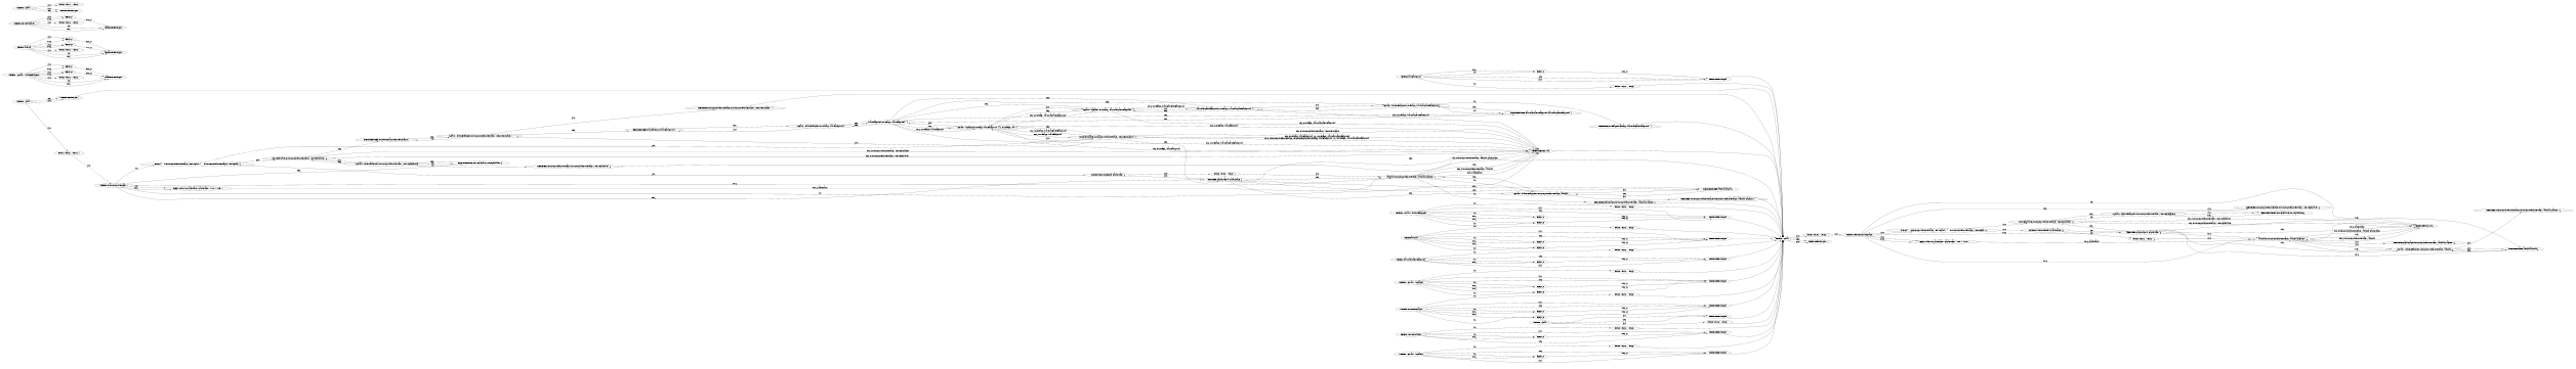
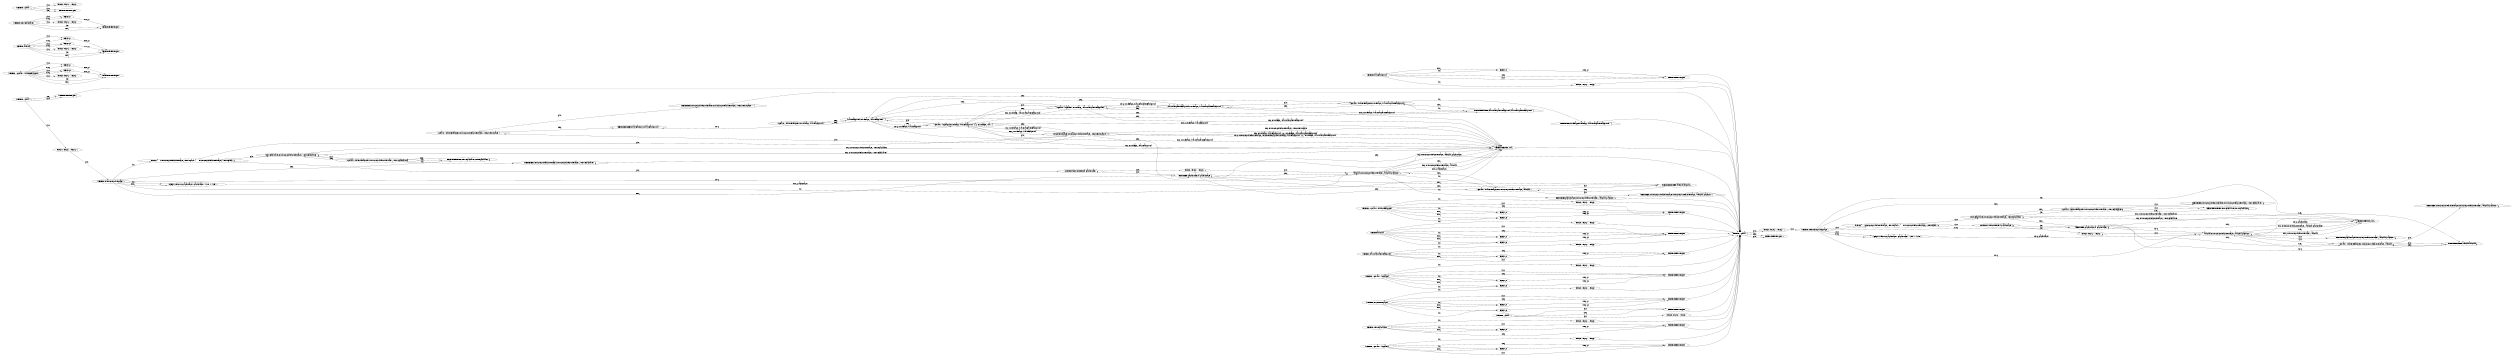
  digraph {
    rankdir=LR
    n1 [label=<(METHOD,&lt;global&gt;)<SUB>1</SUB>>]
    n2 [label=<(BLOCK,&lt;empty&gt;,&lt;empty&gt;)<SUB>1</SUB>>]
    n3 [label=<(METHOD_RETURN,ANY)<SUB>1</SUB>>]
    n4 [label=<(METHOD,setRootCompositingLayer)<SUB>1</SUB>>]
    n5 [label="<(PARAM,WebCore::GraphicsLayer* graphicsLayer)<SUB>1</SUB>>"]
    n6 [label=<(BLOCK,{      m_nonCompositedContentLayer-&gt;removeAllCh...,{      m_nonCompositedContentLayer-&gt;removeAllCh...)<SUB>2</SUB>>]
    n7 [label=<(FIELD_IDENTIFIER,removeAllChildren,removeAllChildren)<SUB>3</SUB>>]
    n8 [label=<(IDENTIFIER,graphicsLayer,if (graphicsLayer))<SUB>5</SUB>>]
    n9 [label=<(addChild,m_nonCompositedContentLayer-&gt;addChild(graphicsL...)<SUB>6</SUB>>]
    n10 [label=<(METHOD_RETURN,void)<SUB>1</SUB>>]
    n11 [label=<(removeAllChildren,m_nonCompositedContentLayer-&gt;removeAllChildren())<SUB>3</SUB>>]
    n12 [label=<(CONTROL_STRUCTURE,IF,if (graphicsLayer))<SUB>5</SUB>>]
    n13 [label=<(&lt;operator&gt;.indirectFieldAccess,m_nonCompositedContentLayer-&gt;removeAllChildren)<SUB>3</SUB>>]
    n14 [label=<(&lt;operator&gt;.indirectFieldAccess,m_nonCompositedContentLayer-&gt;addChild)<SUB>6</SUB>>]
    n15 [label=<(FIELD_IDENTIFIER,addChild,addChild)<SUB>6</SUB>>]
    n16 [label=<(IDENTIFIER,graphicsLayer,m_nonCompositedContentLayer-&gt;addChild(graphicsL...)<SUB>6</SUB>>]
    n17 [label=<(BLOCK,&lt;empty&gt;,&lt;empty&gt;)<SUB>6</SUB>>]
    n18 [label=<(IDENTIFIER,m_nonCompositedContentLayer,m_nonCompositedContentLayer-&gt;removeAllChildren())<SUB>3</SUB>>]
    n19 [label=<(IDENTIFIER,m_nonCompositedContentLayer,m_nonCompositedContentLayer-&gt;addChild(graphicsL...)<SUB>6</SUB>>]
    n20 [label=<(METHOD,&lt;operator&gt;.indirectFieldAccess)>]
    n21 [label=<(PARAM,p1)>]
    n22 [label=<(PARAM,p2)>]
    n23 [label=<(BLOCK,&lt;empty&gt;,&lt;empty&gt;)>]
    n24 [label=<(METHOD_RETURN,ANY)>]
    n25 [label=<(METHOD,addChild)>]
    n26 [label=<(PARAM,p1)>]
    n27 [label=<(PARAM,p2)>]
    n28 [label=<(BLOCK,&lt;empty&gt;,&lt;empty&gt;)>]
    n29 [label=<(METHOD_RETURN,ANY)>]
    n30 [label=<(METHOD,removeAllChildren)>]
    n31 [label=<(PARAM,p1)>]
    n32 [label=<(BLOCK,&lt;empty&gt;,&lt;empty&gt;)>]
    n33 [label=<(METHOD_RETURN,ANY)>]
    n34 [label=<(METHOD,&lt;global&gt;)<SUB>1</SUB>>]
    n35 [label=<(BLOCK,&lt;empty&gt;,&lt;empty&gt;)>]
    n36 [label=<(METHOD_RETURN,ANY)>]
    n37 [label=<(METHOD,drawsBackground)>]
    n38 [label=<(PARAM,p1)>]
    n39 [label=<(BLOCK,&lt;empty&gt;,&lt;empty&gt;)>]
    n40 [label=<(METHOD_RETURN,ANY)>]
    n41 [label=<(METHOD,&lt;global&gt;)<SUB>1</SUB>>]
    n42 [label=<(BLOCK,&lt;empty&gt;,&lt;empty&gt;)<SUB>1</SUB>>]
    n43 [label=<(METHOD_RETURN,ANY)<SUB>1</SUB>>]
    n44 [label=<(METHOD,setRootCompositingLayer)<SUB>1</SUB>>]
    n45 [label="<(PARAM,WebCore::GraphicsLayer* graphicsLayer)<SUB>1</SUB>>"]
    n46 [label=<(BLOCK,{      m_nonCompositedContentLayer-&gt;removeAllCh...,{      m_nonCompositedContentLayer-&gt;removeAllCh...)<SUB>2</SUB>>]
    n47 [label=<(FIELD_IDENTIFIER,removeAllChildren,removeAllChildren)<SUB>3</SUB>>]
    n48 [label=<(IDENTIFIER,graphicsLayer,if (graphicsLayer))<SUB>6</SUB>>]
    n49 [label=<(addChild,m_nonCompositedContentLayer-&gt;addChild(graphicsL...)<SUB>7</SUB>>]
    n50 [label=<(METHOD_RETURN,void)<SUB>1</SUB>>]
    n51 [label=<(removeAllChildren,m_nonCompositedContentLayer-&gt;removeAllChildren())<SUB>3</SUB>>]
    n52 [label=<(setContentsOpaque,m_nonCompositedContentLayer-&gt;setContentsOpaque(...)<SUB>4</SUB>>]
    n53 [label=<(CONTROL_STRUCTURE,IF,if (graphicsLayer))<SUB>6</SUB>>]
    n54 [label=<(&lt;operator&gt;.indirectFieldAccess,m_nonCompositedContentLayer-&gt;removeAllChildren)<SUB>3</SUB>>]
    n55 [label=<(&lt;operator&gt;.indirectFieldAccess,m_nonCompositedContentLayer-&gt;addChild)<SUB>7</SUB>>]
    n56 [label=<(FIELD_IDENTIFIER,addChild,addChild)<SUB>7</SUB>>]
    n57 [label=<(IDENTIFIER,graphicsLayer,m_nonCompositedContentLayer-&gt;addChild(graphicsL...)<SUB>7</SUB>>]
-   n58 [label=<(FIELD_IDENTIFIER,setContentsOpaque,setContentsOpaque)<SUB>4</SUB>>]
    n59 [label=<(&lt;operator&gt;.indirectFieldAccess,m_nonCompositedContentLayer-&gt;setContentsOpaque)<SUB>4</SUB>>]
    n60 [label=<(&lt;operator&gt;.logicalAnd,m_webPage-&gt;drawsBackground() &amp;&amp; !m_webPage-&gt;dra...)<SUB>4</SUB>>]
    n61 [label=<(BLOCK,&lt;empty&gt;,&lt;empty&gt;)<SUB>7</SUB>>]
    n62 [label=<(IDENTIFIER,m_nonCompositedContentLayer,m_nonCompositedContentLayer-&gt;removeAllChildren())<SUB>3</SUB>>]
    n63 [label=<(IDENTIFIER,m_nonCompositedContentLayer,m_nonCompositedContentLayer-&gt;setContentsOpaque(...)<SUB>4</SUB>>]
    n64 [label=<(FIELD_IDENTIFIER,drawsBackground,drawsBackground)<SUB>4</SUB>>]
    n65 [label=<(drawsBackground,m_webPage-&gt;drawsBackground())<SUB>4</SUB>>]
    n66 [label=<(&lt;operator&gt;.logicalNot,!m_webPage-&gt;drawsTransparentBackground())<SUB>4</SUB>>]
    n67 [label=<(&lt;operator&gt;.indirectFieldAccess,m_webPage-&gt;drawsBackground)<SUB>4</SUB>>]
    n68 [label=<(drawsTransparentBackground,m_webPage-&gt;drawsTransparentBackground())<SUB>4</SUB>>]
    n69 [label=<(&lt;operator&gt;.indirectFieldAccess,m_webPage-&gt;drawsTransparentBackground)<SUB>4</SUB>>]
    n70 [label=<(FIELD_IDENTIFIER,drawsTransparentBackground,drawsTransparentBackground)<SUB>4</SUB>>]
    n71 [label=<(IDENTIFIER,m_webPage,m_webPage-&gt;drawsTransparentBackground())<SUB>4</SUB>>]
    n72 [label=<(IDENTIFIER,m_nonCompositedContentLayer,m_nonCompositedContentLayer-&gt;addChild(graphicsL...)<SUB>7</SUB>>]
    n73 [label=<(METHOD,&lt;operator&gt;.indirectFieldAccess)>]
    n74 [label=<(PARAM,p1)>]
    n75 [label=<(PARAM,p2)>]
    n76 [label=<(BLOCK,&lt;empty&gt;,&lt;empty&gt;)>]
    n77 [label=<(METHOD_RETURN,ANY)>]
    n78 [label=<(METHOD,addChild)>]
    n79 [label=<(PARAM,p1)>]
    n80 [label=<(PARAM,p2)>]
    n81 [label=<(BLOCK,&lt;empty&gt;,&lt;empty&gt;)>]
    n82 [label=<(METHOD_RETURN,ANY)>]
    n83 [label=<(METHOD,drawsTransparentBackground)>]
    n84 [label=<(PARAM,p1)>]
    n85 [label=<(BLOCK,&lt;empty&gt;,&lt;empty&gt;)>]
    n86 [label=<(METHOD_RETURN,ANY)>]
    n87 [label=<(METHOD,&lt;operator&gt;.logicalAnd)>]
    n88 [label=<(PARAM,p1)>]
    n89 [label=<(PARAM,p2)>]
    n90 [label=<(BLOCK,&lt;empty&gt;,&lt;empty&gt;)>]
    n91 [label=<(METHOD_RETURN,ANY)>]
    n92 [label=<(METHOD,setContentsOpaque)>]
    n93 [label=<(PARAM,p1)>]
    n94 [label=<(PARAM,p2)>]
    n95 [label=<(BLOCK,&lt;empty&gt;,&lt;empty&gt;)>]
    n96 [label=<(METHOD_RETURN,ANY)>]
    n97 [label=<(METHOD,removeAllChildren)>]
    n98 [label=<(PARAM,p1)>]
    n99 [label=<(BLOCK,&lt;empty&gt;,&lt;empty&gt;)>]
    n100 [label=<(METHOD_RETURN,ANY)>]
    n101 [label=<(METHOD,&lt;global&gt;)<SUB>1</SUB>>]
    n102 [label=<(BLOCK,&lt;empty&gt;,&lt;empty&gt;)>]
    n103 [label=<(METHOD_RETURN,ANY)>]
    n104 [label=<(METHOD,&lt;operator&gt;.logicalNot)>]
    n105 [label=<(PARAM,p1)>]
    n106 [label=<(BLOCK,&lt;empty&gt;,&lt;empty&gt;)>]
    n107 [label=<(METHOD_RETURN,ANY)>]
    n1 -> n2 [label="AST: "]
    n1 -> n3 [label="AST: "]
    n1 -> n3 [label="CFG: "]
    n2 -> n4 [label="AST: "]
    n4 -> n5 [label="AST: "]
    n4 -> n5 [label="DDG: "]
    n4 -> n6 [label="AST: "]
    n4 -> n7 [label="CFG: "]
    n4 -> n8 [label="DDG: "]
    n4 -> n9 [label="DDG: "]
    n4 -> n10 [label="AST: "]
    n5 -> n9 [label="DDG: graphicsLayer"]
    n6 -> n11 [label="AST: "]
    n6 -> n12 [label="AST: "]
    n7 -> n13 [label="CFG: "]
    n8 -> n9 [label="CDG: "]
    n8 -> n10 [label="CFG: "]
    n8 -> n14 [label="CDG: "]
    n8 -> n15 [label="CFG: "]
    n8 -> n15 [label="CDG: "]
    n9 -> n10 [label="CFG: "]
    n9 -> n10 [label="DDG: m_nonCompositedContentLayer-&gt;addChild"]
    n9 -> n10 [label="DDG: graphicsLayer"]
    n9 -> n10 [label="DDG: m_nonCompositedContentLayer-&gt;addChild(graphicsLayer)"]
    n9 -> n14 [label="AST: "]
    n9 -> n16 [label="AST: "]
    n11 -> n8 [label="CFG: "]
    n11 -> n10 [label="DDG: m_nonCompositedContentLayer-&gt;removeAllChildren"]
    n11 -> n10 [label="DDG: m_nonCompositedContentLayer-&gt;removeAllChildren()"]
    n11 -> n13 [label="AST: "]
    n12 -> n8 [label="AST: "]
    n12 -> n17 [label="AST: "]
    n13 -> n7 [label="AST: "]
    n13 -> n11 [label="CFG: "]
    n13 -> n18 [label="AST: "]
    n14 -> n9 [label="CFG: "]
    n14 -> n15 [label="AST: "]
    n14 -> n19 [label="AST: "]
    n15 -> n14 [label="CFG: "]
    n17 -> n9 [label="AST: "]
    n20 -> n21 [label="AST: "]
    n20 -> n21 [label="DDG: "]
    n20 -> n22 [label="AST: "]
    n20 -> n22 [label="DDG: "]
    n20 -> n23 [label="AST: "]
    n20 -> n24 [label="AST: "]
    n20 -> n24 [label="CFG: "]
    n21 -> n24 [label="DDG: p1"]
    n22 -> n24 [label="DDG: p2"]
    n25 -> n26 [label="AST: "]
    n25 -> n26 [label="DDG: "]
    n25 -> n27 [label="AST: "]
    n25 -> n27 [label="DDG: "]
    n25 -> n28 [label="AST: "]
    n25 -> n29 [label="AST: "]
    n25 -> n29 [label="CFG: "]
    n26 -> n29 [label="DDG: p1"]
    n27 -> n29 [label="DDG: p2"]
    n30 -> n31 [label="AST: "]
    n30 -> n31 [label="DDG: "]
    n30 -> n32 [label="AST: "]
    n30 -> n33 [label="AST: "]
    n30 -> n33 [label="CFG: "]
    n31 -> n33 [label="DDG: p1"]
    n34 -> n35 [label="AST: "]
    n34 -> n36 [label="AST: "]
    n34 -> n36 [label="CFG: "]
    n37 -> n38 [label="AST: "]
    n37 -> n38 [label="DDG: "]
    n37 -> n39 [label="AST: "]
    n37 -> n40 [label="AST: "]
    n37 -> n40 [label="CFG: "]
    n38 -> n40 [label="DDG: p1"]
    n39 -> n1
    n40 -> n1
    n41 -> n42 [label="AST: "]
    n41 -> n43 [label="AST: "]
    n41 -> n43 [label="CFG: "]
    n42 -> n44 [label="AST: "]
    n43 -> n1
    n44 -> n45 [label="AST: "]
    n44 -> n45 [label="DDG: "]
    n44 -> n46 [label="AST: "]
    n44 -> n47 [label="CFG: "]
    n44 -> n48 [label="DDG: "]
    n44 -> n49 [label="DDG: "]
    n44 -> n50 [label="AST: "]
    n45 -> n49 [label="DDG: graphicsLayer"]
    n46 -> n51 [label="AST: "]
    n46 -> n52 [label="AST: "]
    n46 -> n53 [label="AST: "]
    n47 -> n54 [label="CFG: "]
    n48 -> n49 [label="CDG: "]
    n48 -> n50 [label="CFG: "]
    n48 -> n55 [label="CDG: "]
    n48 -> n56 [label="CFG: "]
    n48 -> n56 [label="CDG: "]
    n49 -> n50 [label="CFG: "]
    n49 -> n50 [label="DDG: m_nonCompositedContentLayer-&gt;addChild"]
    n49 -> n50 [label="DDG: graphicsLayer"]
    n49 -> n50 [label="DDG: m_nonCompositedContentLayer-&gt;addChild(graphicsLayer)"]
    n49 -> n55 [label="AST: "]
    n49 -> n57 [label="AST: "]
    n50 -> n1
    n51 -> n50 [label="DDG: m_nonCompositedContentLayer-&gt;removeAllChildren"]
    n51 -> n50 [label="DDG: m_nonCompositedContentLayer-&gt;removeAllChildren()"]
    n51 -> n54 [label="AST: "]
-   n51 -> n58 [label="CFG: "]
    n52 -> n48 [label="CFG: "]
    n52 -> n50 [label="DDG: m_nonCompositedContentLayer-&gt;setContentsOpaque"]
    n52 -> n50 [label="DDG: m_webPage-&gt;drawsBackground() &amp;&amp; !m_webPage-&gt;drawsTransparentBackground()"]
    n52 -> n50 [label="DDG: m_nonCompositedContentLayer-&gt;setContentsOpaque(m_webPage-&gt;drawsBackground() &amp;&amp; !m_webPage-&gt;drawsTransparentBackground())"]
    n52 -> n59 [label="AST: "]
    n52 -> n60 [label="AST: "]
    n53 -> n48 [label="AST: "]
    n53 -> n61 [label="AST: "]
    n54 -> n47 [label="AST: "]
    n54 -> n51 [label="CFG: "]
    n54 -> n62 [label="AST: "]
    n55 -> n49 [label="CFG: "]
    n55 -> n56 [label="AST: "]
    n55 -> n72 [label="AST: "]
    n56 -> n55 [label="CFG: "]
    n57 -> n1
-   n58 -> n59 [label="CFG: "]
-   n59 -> n58 [label="AST: "]
    n59 -> n63 [label="AST: "]
    n59 -> n64 [label="CFG: "]
    n60 -> n50 [label="DDG: m_webPage-&gt;drawsBackground()"]
    n60 -> n50 [label="DDG: !m_webPage-&gt;drawsTransparentBackground()"]
    n60 -> n52 [label="CFG: "]
    n60 -> n52 [label="DDG: m_webPage-&gt;drawsBackground()"]
    n60 -> n52 [label="DDG: !m_webPage-&gt;drawsTransparentBackground()"]
    n60 -> n65 [label="AST: "]
    n60 -> n66 [label="AST: "]
    n61 -> n49 [label="AST: "]
    n62 -> n1
    n63 -> n1
-   n64 -> n67 [label="CFG: "]
    n65 -> n50 [label="DDG: m_webPage-&gt;drawsBackground"]
    n65 -> n60 [label="CFG: "]
    n65 -> n60 [label="DDG: m_webPage-&gt;drawsBackground"]
    n65 -> n66 [label="CDG: "]
    n65 -> n67 [label="CDG: "]
    n65 -> n68 [label="CDG: "]
    n65 -> n69 [label="CDG: "]
    n65 -> n70 [label="CFG: "]
    n65 -> n70 [label="CDG: "]
    n66 -> n50 [label="DDG: m_webPage-&gt;drawsTransparentBackground()"]
    n66 -> n60 [label="CFG: "]
    n66 -> n60 [label="DDG: m_webPage-&gt;drawsTransparentBackground()"]
    n66 -> n68 [label="AST: "]
-   n67 -> n64 [label="AST: "]
+   n67 -> n64 [label="DDG: "]
    n67 -> n65 [label="CFG: "]
    n68 -> n50 [label="DDG: m_webPage-&gt;drawsTransparentBackground"]
    n68 -> n66 [label="CFG: "]
    n68 -> n66 [label="DDG: m_webPage-&gt;drawsTransparentBackground"]
    n68 -> n69 [label="AST: "]
    n69 -> n68 [label="CFG: "]
    n69 -> n70 [label="AST: "]
    n69 -> n71 [label="AST: "]
    n70 -> n69 [label="CFG: "]
    n71 -> n1
    n72 -> n1
    n73 -> n74 [label="AST: "]
    n73 -> n74 [label="DDG: "]
    n73 -> n75 [label="AST: "]
    n73 -> n75 [label="DDG: "]
    n73 -> n76 [label="AST: "]
    n73 -> n77 [label="AST: "]
    n73 -> n77 [label="CFG: "]
    n74 -> n77 [label="DDG: p1"]
    n75 -> n77 [label="DDG: p2"]
    n76 -> n1
    n77 -> n1
    n78 -> n79 [label="AST: "]
    n78 -> n79 [label="DDG: "]
    n78 -> n80 [label="AST: "]
    n78 -> n80 [label="DDG: "]
    n78 -> n81 [label="AST: "]
    n78 -> n82 [label="AST: "]
    n78 -> n82 [label="CFG: "]
    n79 -> n82 [label="DDG: p1"]
    n80 -> n82 [label="DDG: p2"]
    n81 -> n1
    n82 -> n1
    n83 -> n84 [label="AST: "]
    n83 -> n84 [label="DDG: "]
    n83 -> n85 [label="AST: "]
    n83 -> n86 [label="AST: "]
    n83 -> n86 [label="CFG: "]
    n84 -> n86 [label="DDG: p1"]
    n85 -> n1
    n86 -> n1
    n87 -> n88 [label="AST: "]
    n87 -> n88 [label="DDG: "]
    n87 -> n89 [label="AST: "]
    n87 -> n89 [label="DDG: "]
    n87 -> n90 [label="AST: "]
    n87 -> n91 [label="AST: "]
    n87 -> n91 [label="CFG: "]
    n88 -> n91 [label="DDG: p1"]
    n89 -> n91 [label="DDG: p2"]
    n90 -> n1
    n91 -> n1
    n92 -> n93 [label="AST: "]
    n92 -> n93 [label="DDG: "]
    n92 -> n94 [label="AST: "]
    n92 -> n94 [label="DDG: "]
    n92 -> n95 [label="AST: "]
    n92 -> n96 [label="AST: "]
    n92 -> n96 [label="CFG: "]
    n93 -> n96 [label="DDG: p1"]
    n94 -> n96 [label="DDG: p2"]
    n95 -> n1
    n96 -> n1
    n97 -> n98 [label="AST: "]
    n97 -> n98 [label="DDG: "]
    n97 -> n99 [label="AST: "]
    n97 -> n100 [label="AST: "]
    n97 -> n100 [label="CFG: "]
    n98 -> n100 [label="DDG: p1"]
    n99 -> n1
    n100 -> n1
    n101 -> n102 [label="AST: "]
    n101 -> n103 [label="AST: "]
    n101 -> n103 [label="CFG: "]
    n102 -> n1
    n103 -> n1
    n104 -> n105 [label="AST: "]
    n104 -> n105 [label="DDG: "]
    n104 -> n106 [label="AST: "]
    n104 -> n107 [label="AST: "]
    n104 -> n107 [label="CFG: "]
    n105 -> n107 [label="DDG: p1"]
    n106 -> n1
    n107 -> n1
  }
